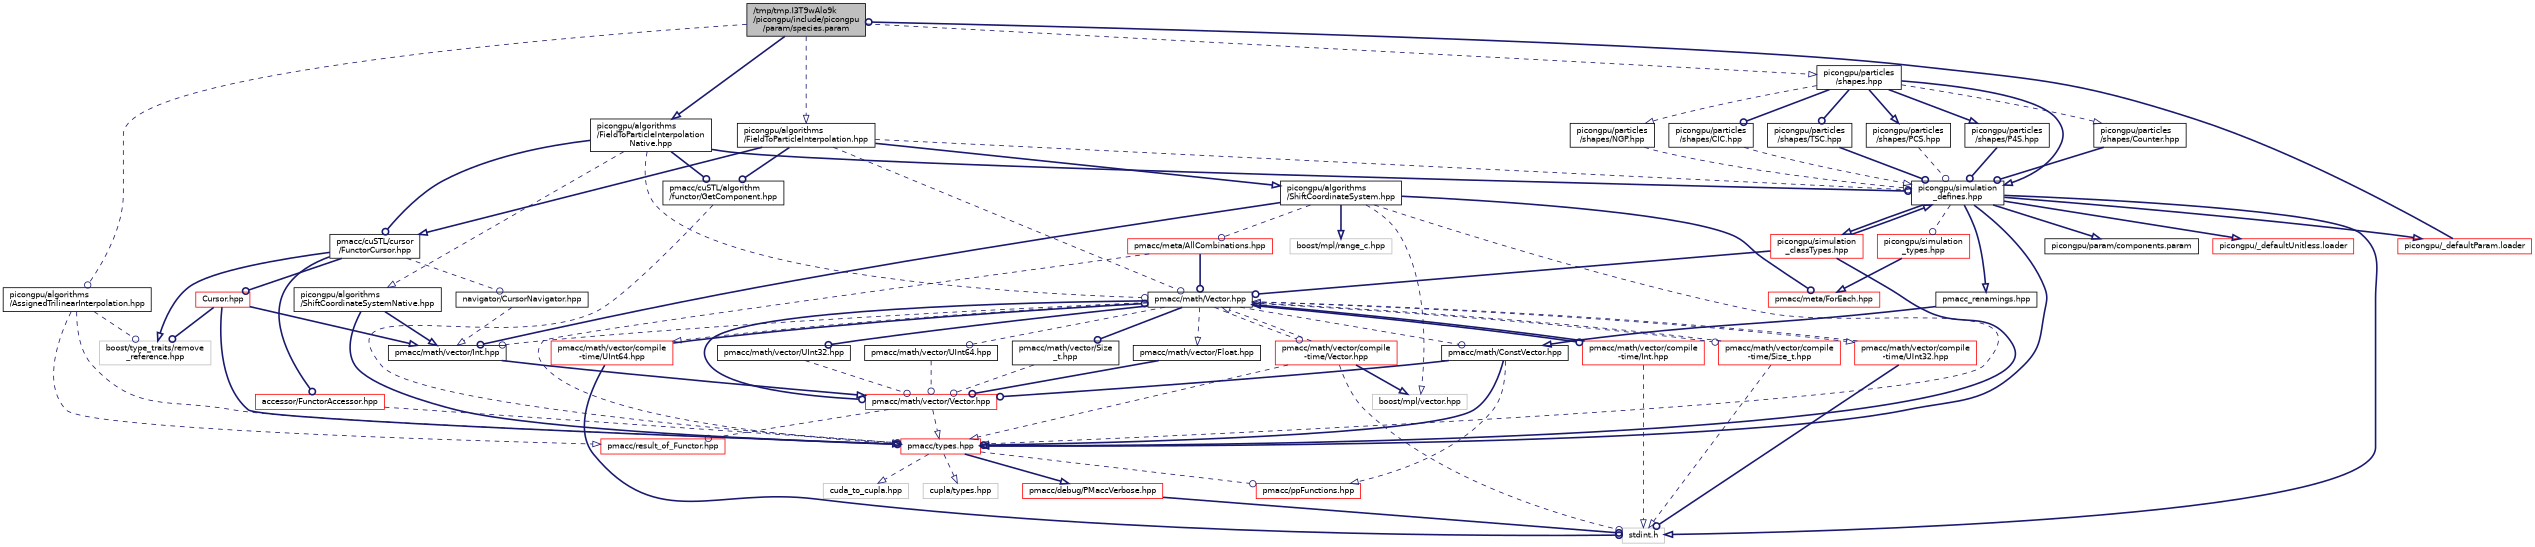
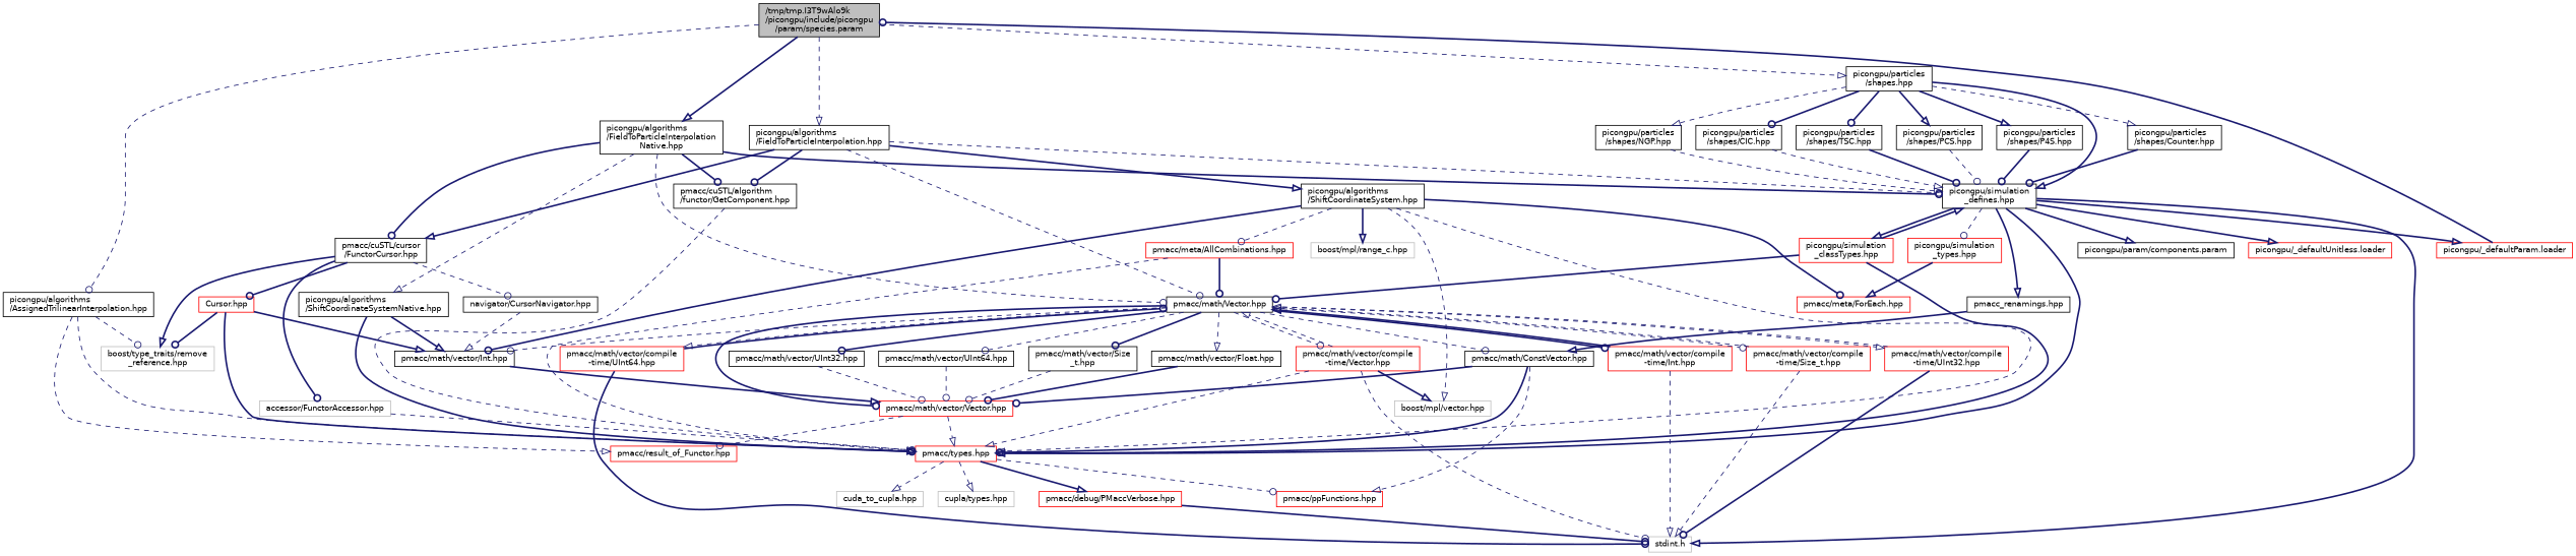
  digraph {
    node [color=black fillcolor=white fontname=Helvetica fontsize=10 shape=record style=filled]
    edge [arrowhead=onormal color=midnightblue fontname=Helvetica fontsize=10 labelfontname=Helvetica labelfontsize=10 style=bold]
    n1 [fillcolor=grey75 fontcolor=black height=0.2 label="/tmp/tmp.I3T9wAlo9k\l/picongpu/include/picongpu\l/param/species.param" width=0.4]
    n2 [height=0.2 label="picongpu/particles\l/shapes.hpp" width=0.4]
    n3 [height=0.2 label="picongpu/algorithms\l/FieldToParticleInterpolation\lNative.hpp" width=0.4]
    n4 [height=0.2 label="picongpu/algorithms\l/FieldToParticleInterpolation.hpp" width=0.4]
    n5 [height=0.2 label="picongpu/algorithms\l/AssignedTrilinearInterpolation.hpp" width=0.4]
    n6 [height=0.2 label="picongpu/simulation\l_defines.hpp" width=0.4]
    n7 [height=0.2 label="picongpu/particles\l/shapes/Counter.hpp" width=0.4]
    n8 [height=0.2 label="picongpu/particles\l/shapes/NGP.hpp" width=0.4]
    n9 [height=0.2 label="picongpu/particles\l/shapes/CIC.hpp" width=0.4]
    n10 [height=0.2 label="picongpu/particles\l/shapes/TSC.hpp" width=0.4]
    n11 [height=0.2 label="picongpu/particles\l/shapes/PCS.hpp" width=0.4]
    n12 [height=0.2 label="picongpu/particles\l/shapes/P4S.hpp" width=0.4]
    n13 [height=0.2 label="pmacc/math/Vector.hpp" width=0.4]
    n14 [height=0.2 label="picongpu/algorithms\l/ShiftCoordinateSystemNative.hpp" width=0.4]
    n15 [height=0.2 label="pmacc/cuSTL/cursor\l/FunctorCursor.hpp" width=0.4]
    n16 [height=0.2 label="pmacc/cuSTL/algorithm\l/functor/GetComponent.hpp" width=0.4]
    n17 [height=0.2 label="picongpu/algorithms\l/ShiftCoordinateSystem.hpp" width=0.4]
    n18 [color=red height=0.2 label="pmacc/types.hpp" width=0.4]
    n19 [color=red height=0.2 label="pmacc/result_of_Functor.hpp" width=0.4]
    n20 [color=grey75 height=0.2 label="boost/type_traits/remove\l_reference.hpp" width=0.4]
    n21 [color=grey75 height=0.2 label="stdint.h" width=0.4]
    n22 [color=red height=0.2 label="picongpu/simulation\l_types.hpp" width=0.4]
    n23 [height=0.2 label="pmacc_renamings.hpp" width=0.4]
    n24 [color=red height=0.2 label="picongpu/_defaultParam.loader" width=0.4]
    n25 [height=0.2 label="picongpu/param/components.param" width=0.4]
    n26 [color=red height=0.2 label="picongpu/simulation\l_classTypes.hpp" width=0.4]
    n27 [color=red height=0.2 label="picongpu/_defaultUnitless.loader" width=0.4]
    n28 [color=grey75 height=0.2 label="cupla/types.hpp" width=0.4]
    n29 [color=grey75 height=0.2 label="cuda_to_cupla.hpp" width=0.4]
    n30 [color=red height=0.2 label="pmacc/debug/PMaccVerbose.hpp" width=0.4]
    n31 [color=red height=0.2 label="pmacc/ppFunctions.hpp" width=0.4]
    n32 [color=red height=0.2 label="pmacc/meta/ForEach.hpp" width=0.4]
    n33 [height=0.2 label="pmacc/math/ConstVector.hpp" width=0.4]
    n34 [color=red height=0.2 label="pmacc/math/vector/Vector.hpp" width=0.4]
    n35 [height=0.2 label="pmacc/math/vector/Int.hpp" width=0.4]
    n36 [height=0.2 label="pmacc/math/vector/UInt32.hpp" width=0.4]
    n37 [height=0.2 label="pmacc/math/vector/UInt64.hpp" width=0.4]
    n38 [height=0.2 label="pmacc/math/vector/Size\l_t.hpp" width=0.4]
    n39 [height=0.2 label="pmacc/math/vector/Float.hpp" width=0.4]
    n40 [color=red height=0.2 label="pmacc/math/vector/compile\l-time/Vector.hpp" width=0.4]
    n41 [color=red height=0.2 label="pmacc/math/vector/compile\l-time/Int.hpp" width=0.4]
    n42 [color=red height=0.2 label="pmacc/math/vector/compile\l-time/Size_t.hpp" width=0.4]
    n43 [color=red height=0.2 label="pmacc/math/vector/compile\l-time/UInt32.hpp" width=0.4]
    n44 [color=red height=0.2 label="pmacc/math/vector/compile\l-time/UInt64.hpp" width=0.4]
    n45 [color=grey75 height=0.2 label="boost/mpl/vector.hpp" width=0.4]
    n46 [color=red height=0.2 label="Cursor.hpp" width=0.4]
-   n47 [color=red height=0.2 label="accessor/FunctorAccessor.hpp" width=0.4]
+   n47 [color=grey75 height=0.2 label="accessor/FunctorAccessor.hpp" width=0.4]
    n48 [height=0.2 label="navigator/CursorNavigator.hpp" width=0.4]
    n49 [color=grey75 height=0.2 label="boost/mpl/range_c.hpp" width=0.4]
    n50 [color=red height=0.2 label="pmacc/meta/AllCombinations.hpp" width=0.4]
    n1 -> n2 [style=dashed]
    n1 -> n3
    n1 -> n4 [style=dashed]
    n1 -> n5 [arrowhead=odot style=dashed]
    n2 -> n6
    n2 -> n7 [style=dashed]
    n2 -> n8 [style=dashed]
    n2 -> n9 [arrowhead=odot]
    n2 -> n10 [arrowhead=odot]
    n2 -> n11
    n2 -> n12
    n3 -> n6 [arrowhead=odot]
    n3 -> n13 [arrowhead=odot style=dashed]
    n3 -> n14 [style=dashed]
    n3 -> n15 [arrowhead=odot]
    n3 -> n16 [arrowhead=odot]
    n4 -> n6 [arrowhead=odot style=dashed]
    n4 -> n13 [arrowhead=odot style=dashed]
    n4 -> n15
    n4 -> n16 [arrowhead=odot]
    n4 -> n17
    n5 -> n18 [style=dashed]
    n5 -> n19 [style=dashed]
    n5 -> n20 [arrowhead=odot style=dashed]
    n6 -> n18
    n6 -> n21
    n6 -> n22 [arrowhead=odot style=dashed]
    n6 -> n23
    n6 -> n24
    n6 -> n25
    n6 -> n26
    n6 -> n27
    n7 -> n6 [arrowhead=odot]
    n8 -> n6 [style=dashed]
    n9 -> n6 [style=dashed]
    n10 -> n6 [arrowhead=odot]
    n11 -> n6 [arrowhead=odot style=dashed]
    n12 -> n6 [arrowhead=odot]
    n13 -> n33 [arrowhead=odot style=dashed]
    n13 -> n34 [arrowhead=odot]
    n13 -> n35 [arrowhead=odot style=dashed]
    n13 -> n36 [arrowhead=odot]
    n13 -> n37 [arrowhead=odot style=dashed]
    n13 -> n38 [arrowhead=odot]
    n13 -> n39 [style=dashed]
    n13 -> n40 [arrowhead=odot style=dashed]
    n13 -> n41 [arrowhead=odot]
    n13 -> n42 [arrowhead=odot style=dashed]
    n13 -> n43 [style=dashed]
    n13 -> n44 [style=dashed]
    n14 -> n18 [arrowhead=odot]
    n14 -> n35
    n15 -> n20
    n15 -> n46 [arrowhead=odot]
    n15 -> n47 [arrowhead=odot]
    n15 -> n48 [arrowhead=odot style=dashed]
    n16 -> n18 [style=dashed]
    n17 -> n18 [style=dashed]
    n17 -> n32 [arrowhead=odot]
    n17 -> n35 [arrowhead=odot]
    n17 -> n45 [style=dashed]
    n17 -> n49
    n17 -> n50 [arrowhead=odot style=dashed]
    n18 -> n28 [style=dashed]
    n18 -> n29 [style=dashed]
    n18 -> n30
    n18 -> n31 [arrowhead=odot style=dashed]
    n22 -> n32
    n23 -> n33
    n24 -> n1 [arrowhead=odot]
    n26 -> n6
    n26 -> n13 [arrowhead=odot]
    n26 -> n18
    n30 -> n21 [arrowhead=odot]
    n33 -> n18 [arrowhead=odot]
    n33 -> n31 [style=dashed]
    n33 -> n34 [arrowhead=odot]
    n34 -> n18 [style=dashed]
    n34 -> n19 [arrowhead=odot style=dashed]
    n35 -> n34
    n36 -> n34 [arrowhead=odot style=dashed]
    n37 -> n34 [arrowhead=odot style=dashed]
    n38 -> n34 [arrowhead=odot style=dashed]
    n39 -> n34 [arrowhead=odot]
    n40 -> n13 [style=dashed]
    n40 -> n18 [style=dashed]
    n40 -> n21 [arrowhead=odot style=dashed]
    n40 -> n45
    n41 -> n13
    n41 -> n21 [style=dashed]
    n42 -> n13 [style=dashed]
    n42 -> n21 [style=dashed]
    n43 -> n13 [style=dashed]
    n43 -> n21 [arrowhead=odot]
    n44 -> n13 [arrowhead=odot]
    n44 -> n21 [arrowhead=odot]
    n46 -> n18
    n46 -> n20 [arrowhead=odot]
    n46 -> n35
    n47 -> n18 [arrowhead=odot style=dashed]
    n48 -> n35 [style=dashed]
    n50 -> n13 [arrowhead=odot]
    n50 -> n18 [arrowhead=odot style=dashed]
  }
